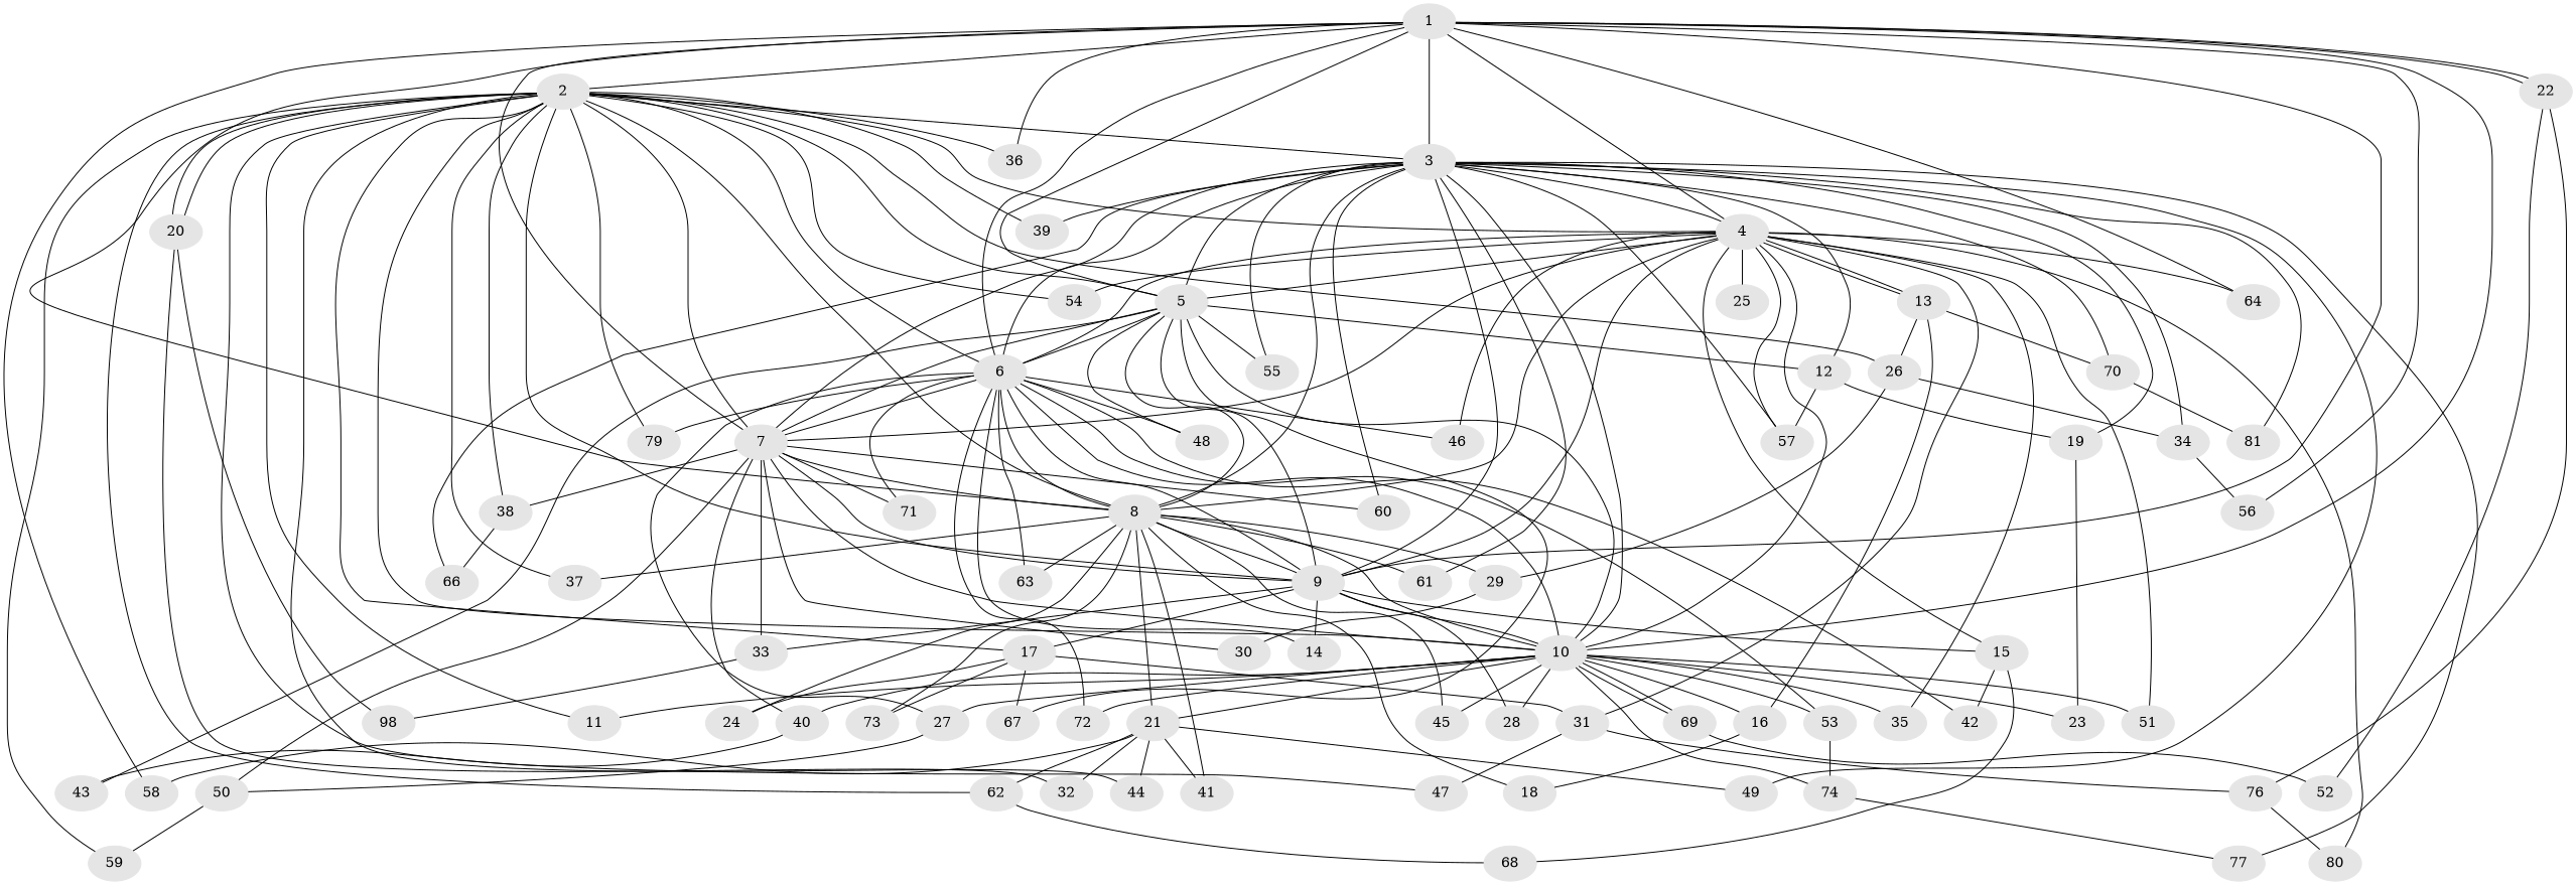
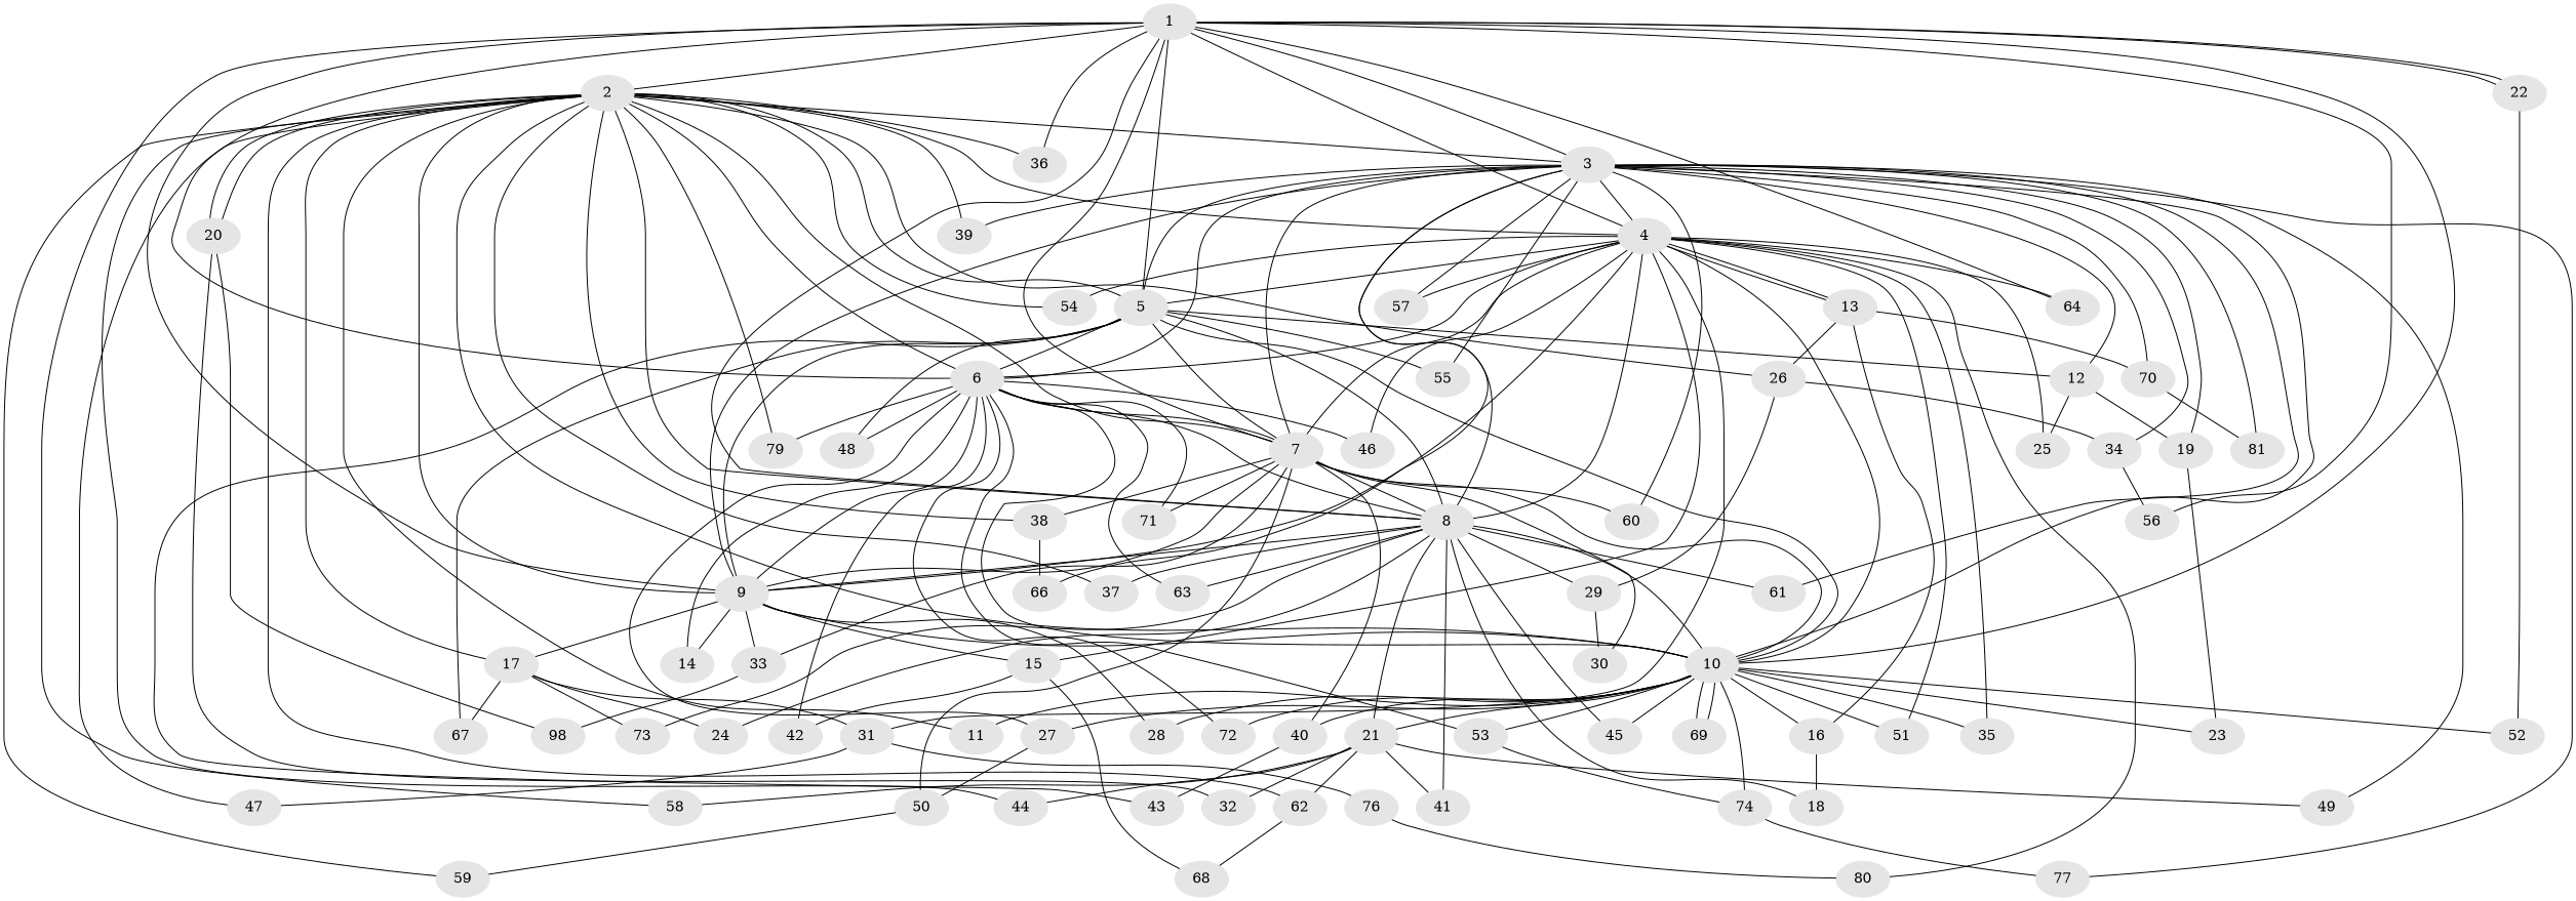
  graph {
    node [color=gray90 style=filled]
    1
    2
    3
    4
    5
    6
    7
    8
    9
    10
    22
    36
    56
    58
    64
    11
    17
    20
    26
    37
    38
    39
    44
    47
    54
    59
    62
    79
    12
    19
    34
    49
    55
    57
    60
    61
    66
    70
    77
    81
    13
    15
    25
    31
    35
    46
    51
    80
    43
    48
    67
    14
    27
    42
    53
    63
    71
    72
    30
    33
    40
    50
    18
    21
    24
    29
    41
    45
    73
    28
    16
    23
    52
    69
    74
    76
    32
    n78 [label=98]
    68
    1 -- 2
    1 -- 3
    1 -- 4
    1 -- 5
    1 -- 6
    1 -- 7
    1 -- 8
    1 -- 9
    1 -- 10
    1 -- 22
    1 -- 22
    1 -- 36
    1 -- 56
    1 -- 58
    1 -- 64
    2 -- 3
    2 -- 4
    2 -- 5
    2 -- 6
    2 -- 7
    2 -- 8
    2 -- 9
    2 -- 10
    2 -- 36
    2 -- 11
    2 -- 17
    2 -- 20
    2 -- 20
    2 -- 26
    2 -- 37
    2 -- 38
    2 -- 39
    2 -- 44
    2 -- 47
    2 -- 54
    2 -- 59
    2 -- 62
    2 -- 79
    3 -- 4
    3 -- 5
    3 -- 6
    3 -- 7
    3 -- 8
    3 -- 9
    3 -- 10
    3 -- 39
    3 -- 12
    3 -- 19
    3 -- 34
    3 -- 49
    3 -- 55
    3 -- 57
    3 -- 60
    3 -- 61
    3 -- 66
    3 -- 70
    3 -- 77
    3 -- 81
    4 -- 5
    4 -- 6
    4 -- 7
    4 -- 8
    4 -- 9
    4 -- 10
    4 -- 64
    4 -- 54
    4 -- 57
    4 -- 13
    4 -- 13
    4 -- 15
    4 -- 25
    4 -- 31
    4 -- 35
    4 -- 46
    4 -- 51
    4 -- 80
    5 -- 6
    5 -- 7
    5 -- 8
    5 -- 9
    5 -- 10
    5 -- 12
    5 -- 55
    5 -- 43
    5 -- 48
    5 -- 67
    6 -- 7
    6 -- 8
    6 -- 9
    6 -- 10
    6 -- 79
    6 -- 46
    6 -- 48
    6 -- 14
    6 -- 27
    6 -- 42
    6 -- 53
    6 -- 63
    6 -- 71
    6 -- 72
    7 -- 8
    7 -- 9
    7 -- 10
    7 -- 38
    7 -- 60
    7 -- 71
    7 -- 30
    7 -- 33
    7 -- 40
    7 -- 50
    8 -- 9
    8 -- 10
    8 -- 37
    8 -- 61
    8 -- 63
    8 -- 18
    8 -- 21
    8 -- 24
    8 -- 29
    8 -- 41
    8 -- 45
    8 -- 73
    9 -- 10
    9 -- 17
    9 -- 15
    9 -- 14
    9 -- 33
    9 -- 28
    10 -- 11
    10 -- 35
    10 -- 51
    10 -- 27
    10 -- 53
    10 -- 72
    10 -- 40
    10 -- 21
    10 -- 45
    10 -- 28
    10 -- 16
    10 -- 23
-   69 -- 52
+   10 -- 52
    10 -- 69
    10 -- 69
    10 -- 74
    22 -- 52
-   22 -- 76
    17 -- 31
    17 -- 67
    17 -- 24
    17 -- 73
    20 -- 32
    20 -- n78
    26 -- 34
    26 -- 29
    38 -- 66
    62 -- 68
    12 -- 19
-   12 -- 57
+   12 -- 25
    19 -- 23
    34 -- 56
    70 -- 81
    13 -- 26
    13 -- 70
    13 -- 16
    15 -- 42
    15 -- 68
    31 -- 47
    31 -- 76
    27 -- 50
    53 -- 74
    33 -- n78
    40 -- 43
    50 -- 59
    21 -- 58
    21 -- 44
    21 -- 62
    21 -- 49
    21 -- 41
    21 -- 32
    29 -- 30
    16 -- 18
    74 -- 77
    76 -- 80
  }
